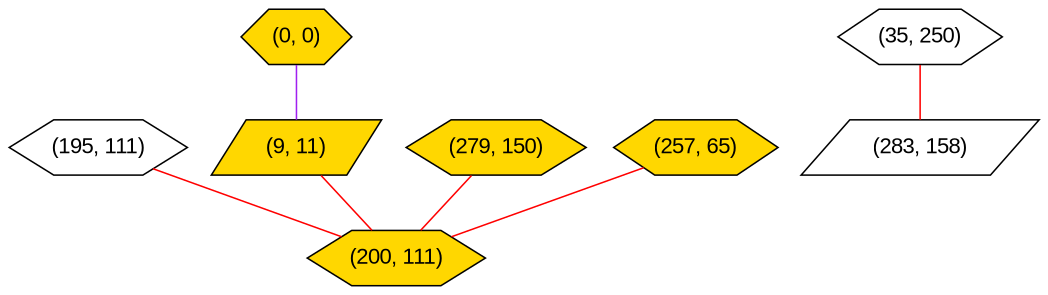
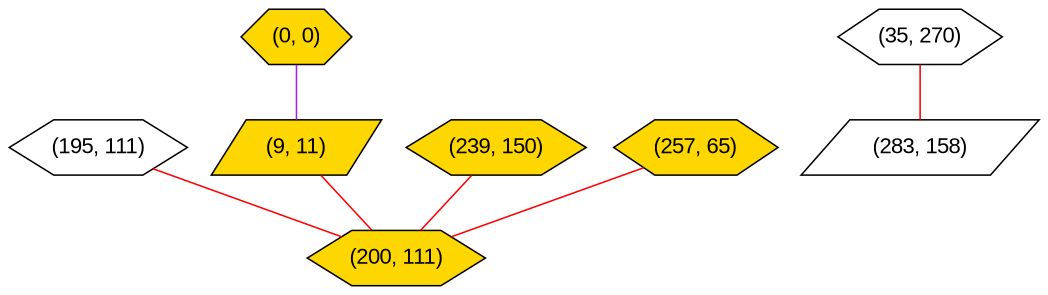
  graph {
    fontname="Liberation Sans"
    node [fillcolor=gold fontname="Liberation Sans" shape=hexagon style=filled]
    edge [color=red fontname="Liberation Sans" weight=1]
    "(195, 111)" [fillcolor=white]
    "(200, 111)"
    "(9, 11)" [shape=parallelogram]
    "(0, 0)"
-   "(279, 150)"
+   "(279, 150)" [label="(239, 150)"]
    "(283, 158)" [fillcolor=white shape=parallelogram]
    "(257, 65)"
-   "(35, 270)" [fillcolor=white label="(35, 250)"]
+   "(35, 270)" [fillcolor=white]
    "(195, 111)" -- "(200, 111)"
    "(9, 11)" -- "(200, 111)"
    "(0, 0)" -- "(9, 11)" [color=purple weight=4]
    "(279, 150)" -- "(200, 111)"
    "(257, 65)" -- "(200, 111)"
    "(35, 270)" -- "(283, 158)"
  }
